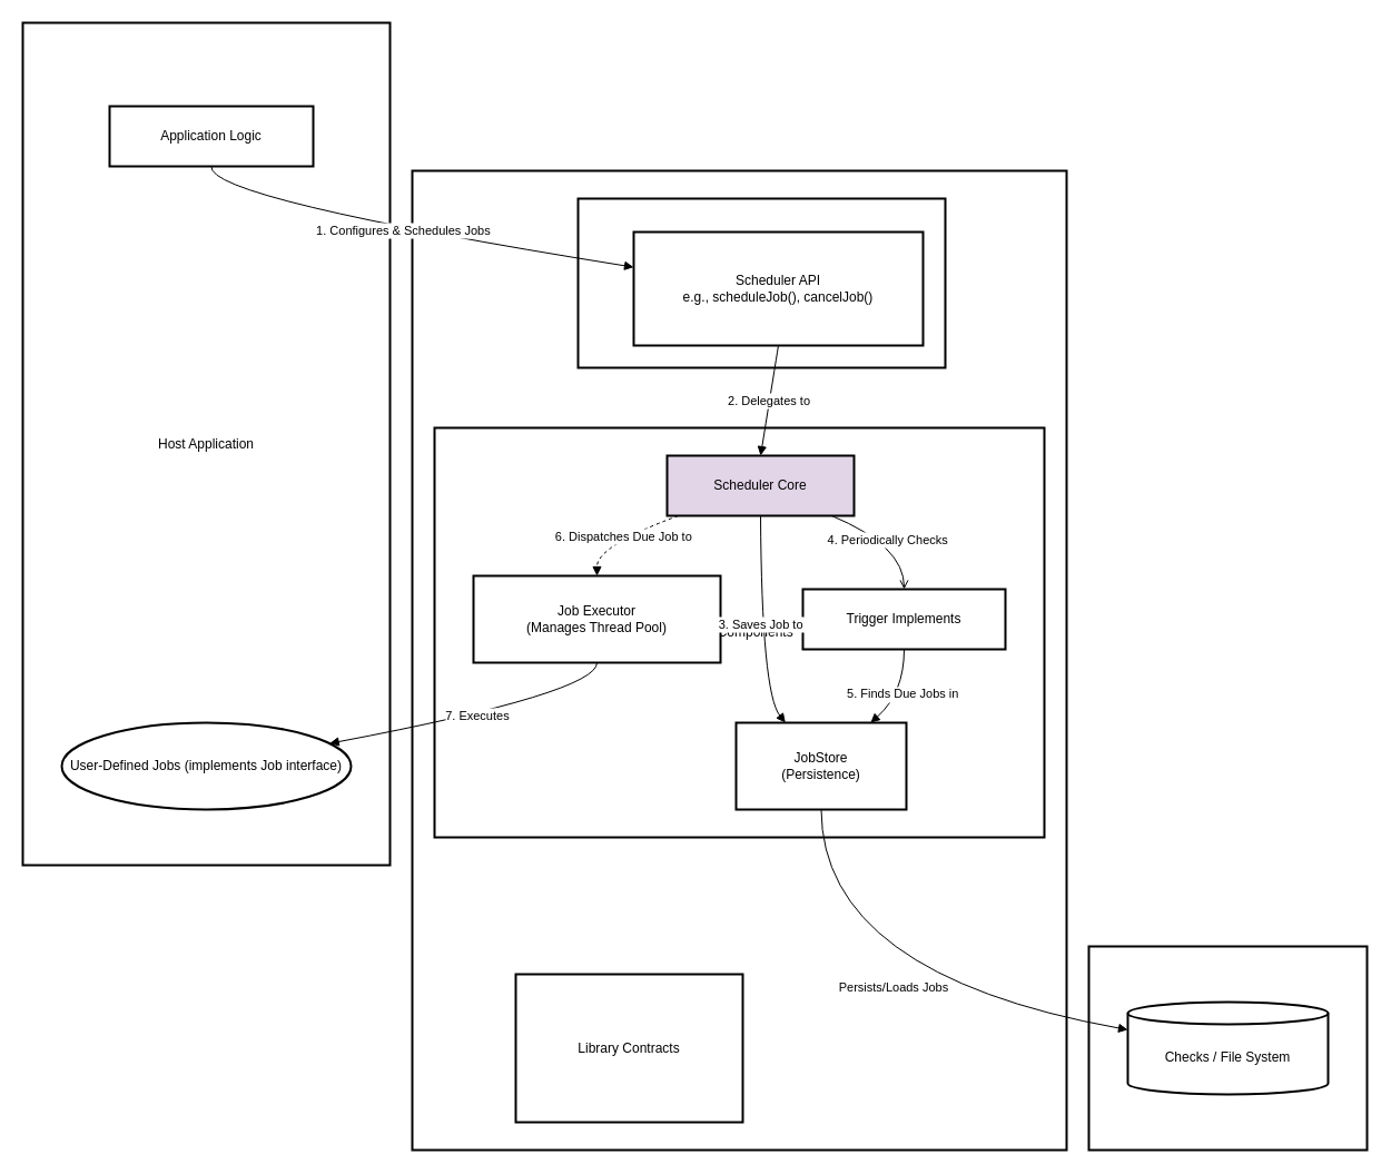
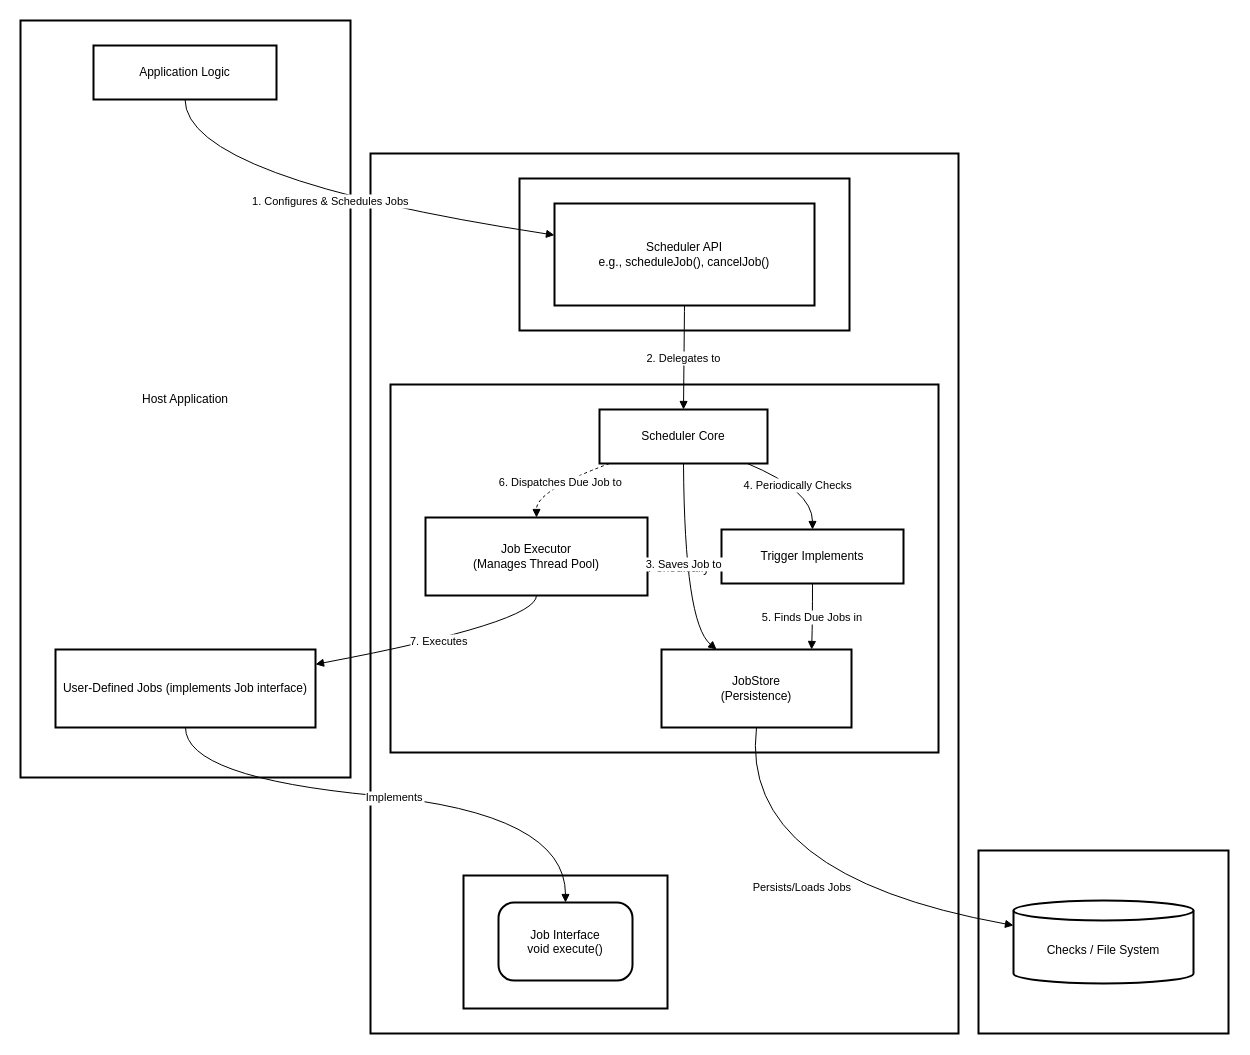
  <mxCell id="0" />
  <mxCell id="1" parent="0" />
  <mxCell id="2" value="External Dependencies" style="whiteSpace=wrap;strokeWidth=2;" vertex="1" parent="1"><mxGeometry x="978" y="850" width="250" height="183" as="geometry" /></mxCell>
  <mxCell id="3" value="Job Scheduler Library (Your JAR)" style="whiteSpace=wrap;strokeWidth=2;" vertex="1" parent="1"><mxGeometry x="370" y="153" width="588" height="880" as="geometry" /></mxCell>
  <mxCell id="4" value="Library Contracts" style="whiteSpace=wrap;strokeWidth=2;" vertex="1" parent="1"><mxGeometry x="463" y="875" width="204" height="133" as="geometry" /></mxCell>
- <mxCell id="5" value="Core Components" style="whiteSpace=wrap;strokeWidth=2;" vertex="1" parent="1"><mxGeometry x="390" y="384" width="548" height="368" as="geometry" /></mxCell>
+ <mxCell id="5" value="Core Periodically" style="whiteSpace=wrap;strokeWidth=2;" vertex="1" parent="1"><mxGeometry x="390" y="384" width="548" height="368" as="geometry" /></mxCell>
  <mxCell id="6" value="Public API" style="whiteSpace=wrap;strokeWidth=2;" vertex="1" parent="1"><mxGeometry x="519" y="178" width="330" height="152" as="geometry" /></mxCell>
  <mxCell id="7" value="Host Application" style="whiteSpace=wrap;strokeWidth=2;" vertex="1" parent="1"><mxGeometry x="20" y="20" width="330" height="757" as="geometry" /></mxCell>
- <mxCell id="8" value="Application Logic" style="whiteSpace=wrap;strokeWidth=2;" vertex="1" parent="1"><mxGeometry x="98" y="95" width="183" height="54" as="geometry" /></mxCell>
- <mxCell id="9" value="User-Defined Jobs (implements Job interface)" style="ellipse;whiteSpace=wrap;strokeWidth=2;" vertex="1" parent="1"><mxGeometry x="55" y="649" width="260" height="78" as="geometry" /></mxCell>
- <mxCell id="10" value="Scheduler API &#10; e.g., scheduleJob(), cancelJob()" style="whiteSpace=wrap;strokeWidth=2;" vertex="1" parent="1"><mxGeometry x="569" y="208" width="260" height="102" as="geometry" /></mxCell>
- <mxCell id="11" value="Scheduler Core" style="whiteSpace=wrap;strokeWidth=2;fillColor=#e1d5e7;" vertex="1" parent="1"><mxGeometry x="599" y="409" width="168" height="54" as="geometry" /></mxCell>
+ <mxCell id="8" value="Application Logic" style="whiteSpace=wrap;strokeWidth=2;" vertex="1" parent="1"><mxGeometry x="93" y="45" width="183" height="54" as="geometry" /></mxCell>
+ <mxCell id="9" value="User-Defined Jobs (implements Job interface)" style="whiteSpace=wrap;strokeWidth=2;" vertex="1" parent="1"><mxGeometry x="55" y="649" width="260" height="78" as="geometry" /></mxCell>
+ <mxCell id="10" value="Scheduler API &#10; e.g., scheduleJob(), cancelJob()" style="whiteSpace=wrap;strokeWidth=2;" vertex="1" parent="1"><mxGeometry x="554" y="203" width="260" height="102" as="geometry" /></mxCell>
+ <mxCell id="11" value="Scheduler Core" style="whiteSpace=wrap;strokeWidth=2;" vertex="1" parent="1"><mxGeometry x="599" y="409" width="168" height="54" as="geometry" /></mxCell>
  <mxCell id="12" value="Job Executor &#10; (Manages Thread Pool)" style="whiteSpace=wrap;strokeWidth=2;" vertex="1" parent="1"><mxGeometry x="425" y="517" width="222" height="78" as="geometry" /></mxCell>
- <mxCell id="13" value="JobStore &#10; (Persistence)" style="whiteSpace=wrap;strokeWidth=2;" vertex="1" parent="1"><mxGeometry x="661" y="649" width="153" height="78" as="geometry" /></mxCell>
+ <mxCell id="13" value="JobStore &#10; (Persistence)" style="whiteSpace=wrap;strokeWidth=2;" vertex="1" parent="1"><mxGeometry x="661" y="649" width="190" height="78" as="geometry" /></mxCell>
  <mxCell id="14" value="Trigger Implements" style="whiteSpace=wrap;strokeWidth=2;" vertex="1" parent="1"><mxGeometry x="721" y="529" width="182" height="54" as="geometry" /></mxCell>
+ <mxCell id="15" value="Job Interface &#10; void execute()" style="rounded=1;arcSize=20;strokeWidth=2" vertex="1" parent="1"><mxGeometry x="498" y="902" width="134" height="78" as="geometry" /></mxCell>
  <mxCell id="16" value="Checks / File System" style="shape=cylinder3;boundedLbl=1;backgroundOutline=1;size=10;strokeWidth=2;whiteSpace=wrap;" vertex="1" parent="1"><mxGeometry x="1013" y="900" width="180" height="83" as="geometry" /></mxCell>
  <mxCell id="17" value="1. Configures &amp; Schedules Jobs" style="curved=1;startArrow=none;endArrow=block;exitX=0.5;exitY=1;entryX=0;entryY=0.31;rounded=0;" edge="1" parent="1" source="8" target="10"><mxGeometry relative="1" as="geometry"><Array as="points"><mxPoint x="185" y="178" /></Array></mxGeometry></mxCell>
+ <mxCell id="18" value="Implements" style="curved=1;startArrow=none;endArrow=block;exitX=0.5;exitY=1;entryX=0.5;entryY=0;rounded=0;" edge="1" parent="1" source="9" target="15"><mxGeometry relative="1" as="geometry"><Array as="points"><mxPoint x="185" y="777" /><mxPoint x="565" y="813" /></Array></mxGeometry></mxCell>
  <mxCell id="19" value="2. Delegates to" style="curved=1;startArrow=none;endArrow=block;exitX=0.5;exitY=1;entryX=0.5;entryY=0;rounded=0;" edge="1" parent="1" source="10" target="11"><mxGeometry relative="1" as="geometry"><Array as="points" /></mxGeometry></mxCell>
  <mxCell id="20" value="3. Saves Job to" style="curved=1;startArrow=none;endArrow=block;exitX=0.5;exitY=1;entryX=0.29;entryY=0;rounded=0;" edge="1" parent="1" source="11" target="13"><mxGeometry relative="1" as="geometry"><Array as="points"><mxPoint x="684" y="622" /></Array></mxGeometry></mxCell>
- <mxCell id="21" value="4. Periodically Checks" style="curved=1;startArrow=none;endArrow=open;exitX=0.88;exitY=1;entryX=0.5;entryY=0;rounded=0;" edge="1" parent="1" source="11" target="14"><mxGeometry relative="1" as="geometry"><Array as="points"><mxPoint x="812" y="490" /></Array></mxGeometry></mxCell>
+ <mxCell id="21" value="4. Periodically Checks" style="curved=1;startArrow=none;endArrow=block;exitX=0.88;exitY=1;entryX=0.5;entryY=0;rounded=0;" edge="1" parent="1" source="11" target="14"><mxGeometry relative="1" as="geometry"><Array as="points"><mxPoint x="812" y="490" /></Array></mxGeometry></mxCell>
  <mxCell id="22" value="5. Finds Due Jobs in" style="curved=1;startArrow=none;endArrow=block;exitX=0.5;exitY=1;entryX=0.79;entryY=0;rounded=0;" edge="1" parent="1" source="14" target="13"><mxGeometry relative="1" as="geometry"><Array as="points"><mxPoint x="812" y="622" /></Array></mxGeometry></mxCell>
  <mxCell id="23" value="6. Dispatches Due Job to" style="curved=1;startArrow=none;endArrow=block;exitX=0.06;exitY=1;entryX=0.5;entryY=0;rounded=0;dashed=1;" edge="1" parent="1" source="11" target="12"><mxGeometry relative="1" as="geometry"><Array as="points"><mxPoint x="536" y="490" /></Array></mxGeometry></mxCell>
  <mxCell id="24" value="7. Executes" style="curved=1;startArrow=none;endArrow=block;exitX=0.5;exitY=1;entryX=1;entryY=0.19;rounded=0;" edge="1" parent="1" source="12" target="9"><mxGeometry relative="1" as="geometry"><Array as="points"><mxPoint x="536" y="622" /></Array></mxGeometry></mxCell>
  <mxCell id="25" value="Persists/Loads Jobs" style="curved=1;startArrow=none;endArrow=block;exitX=0.5;exitY=1;entryX=0;entryY=0.3;rounded=0;" edge="1" parent="1" source="13" target="16"><mxGeometry relative="1" as="geometry"><Array as="points"><mxPoint x="738" y="875" /></Array></mxGeometry></mxCell>
